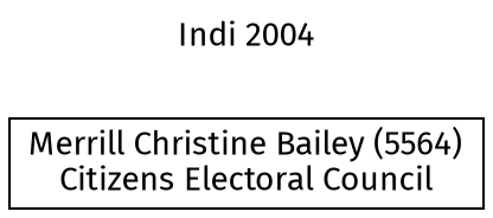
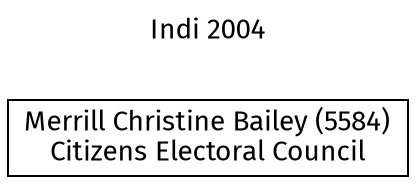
  digraph {
    label="Indi 2004"
    labelloc=t
    mclimit=10
    fontname="Fira Sans"
-   n1 [label="Merrill Christine Bailey (5564)\nCitizens Electoral Council" shape=box fontname="Fira Sans"]
+   n1 [label="Merrill Christine Bailey (5584)\nCitizens Electoral Council" shape=box fontname="Fira Sans"]
  }
